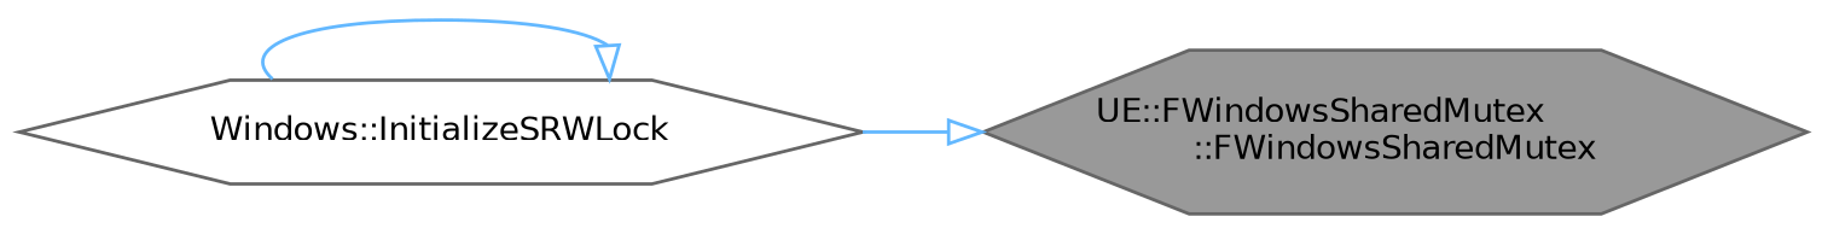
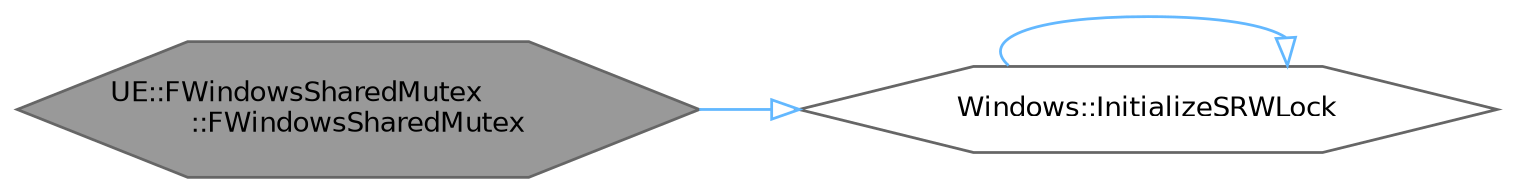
  digraph {
    rankdir=LR
    node [fontname=Helvetica fontsize=10 shape=hexagon style=filled]
    edge [color=steelblue1 fontname=Helvetica fontsize=10 labelfontname=Helvetica labelfontsize=10 style=solid arrowhead=onormal]
    n1 [color=gray40 fillcolor=grey60 fontcolor=black height=0.2 label="UE::FWindowsSharedMutex\l::FWindowsSharedMutex" width=0.4]
    n2 [color=grey40 fillcolor=white height=0.2 label="Windows::InitializeSRWLock" width=0.4]
-   n2 -> n1
+   n1 -> n2
    n2 -> n2
  }
